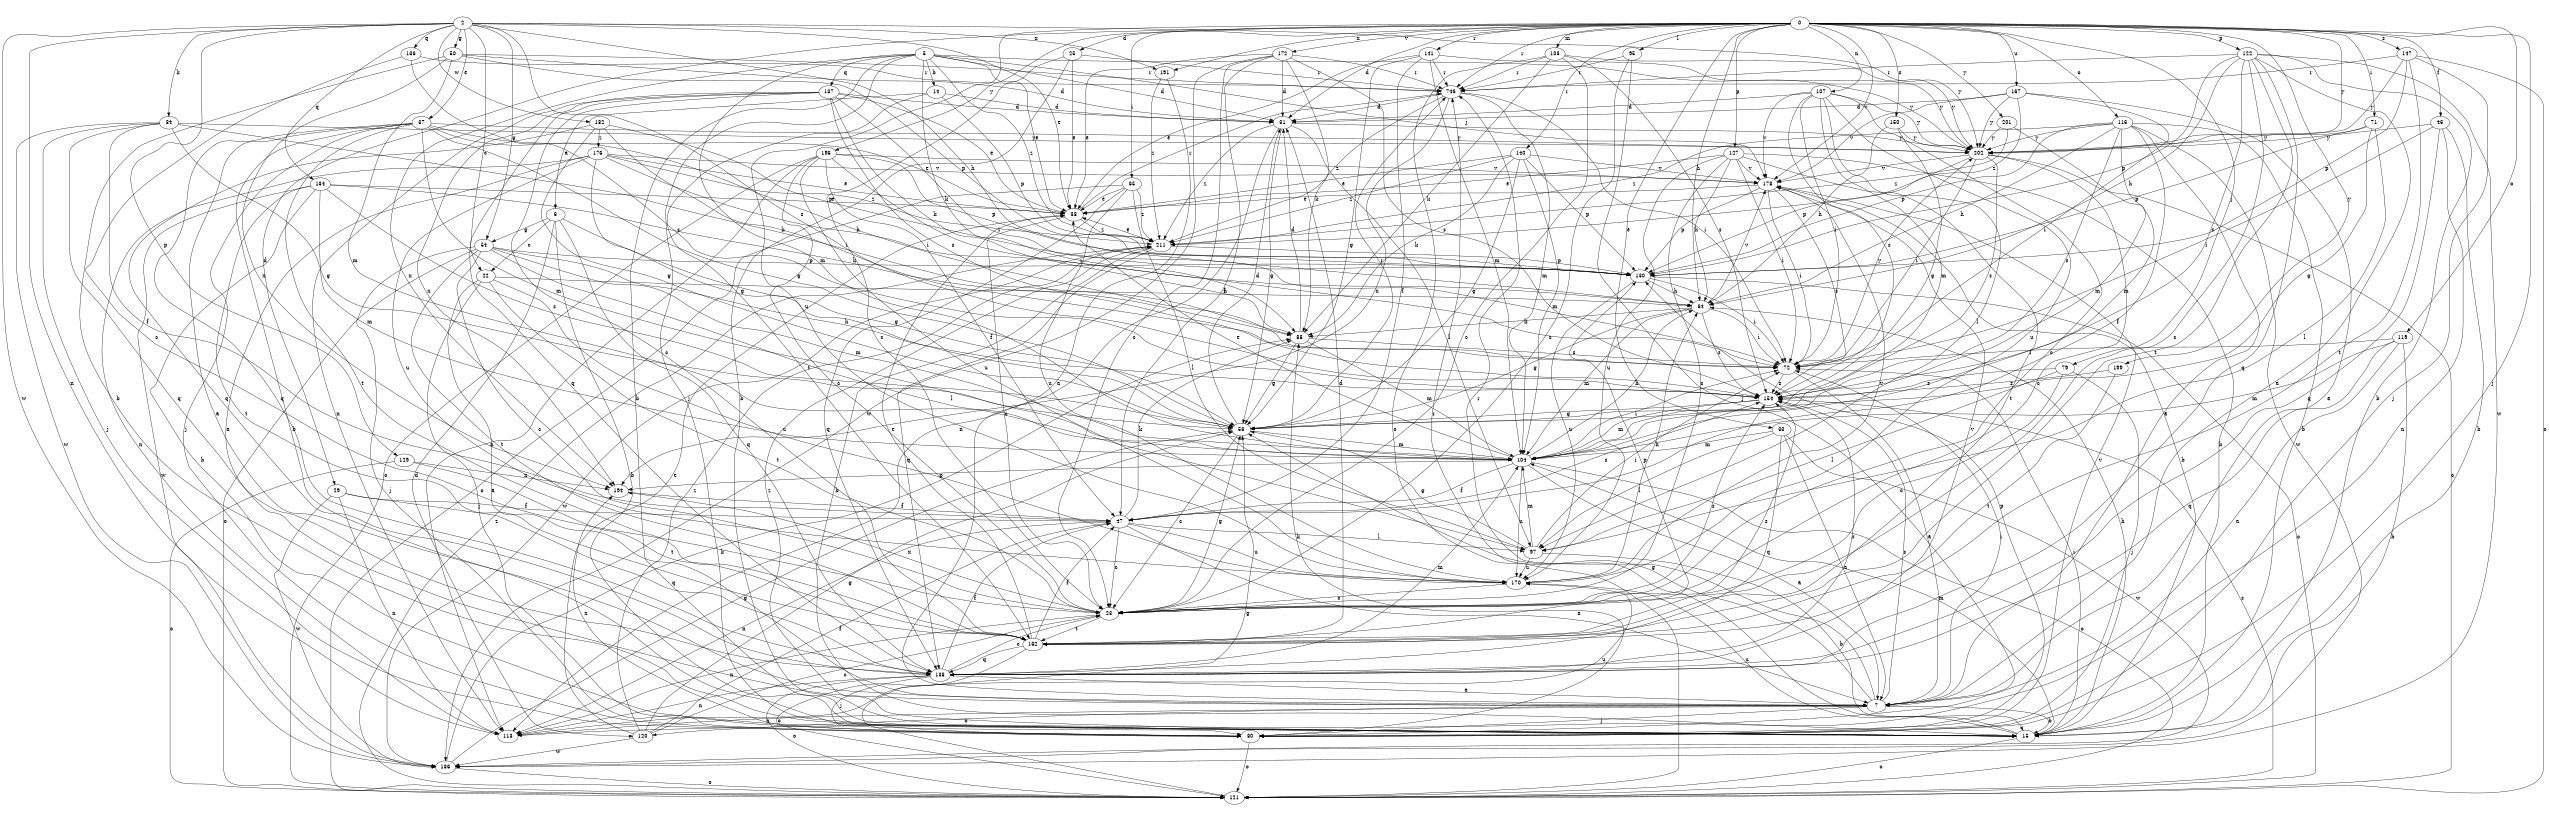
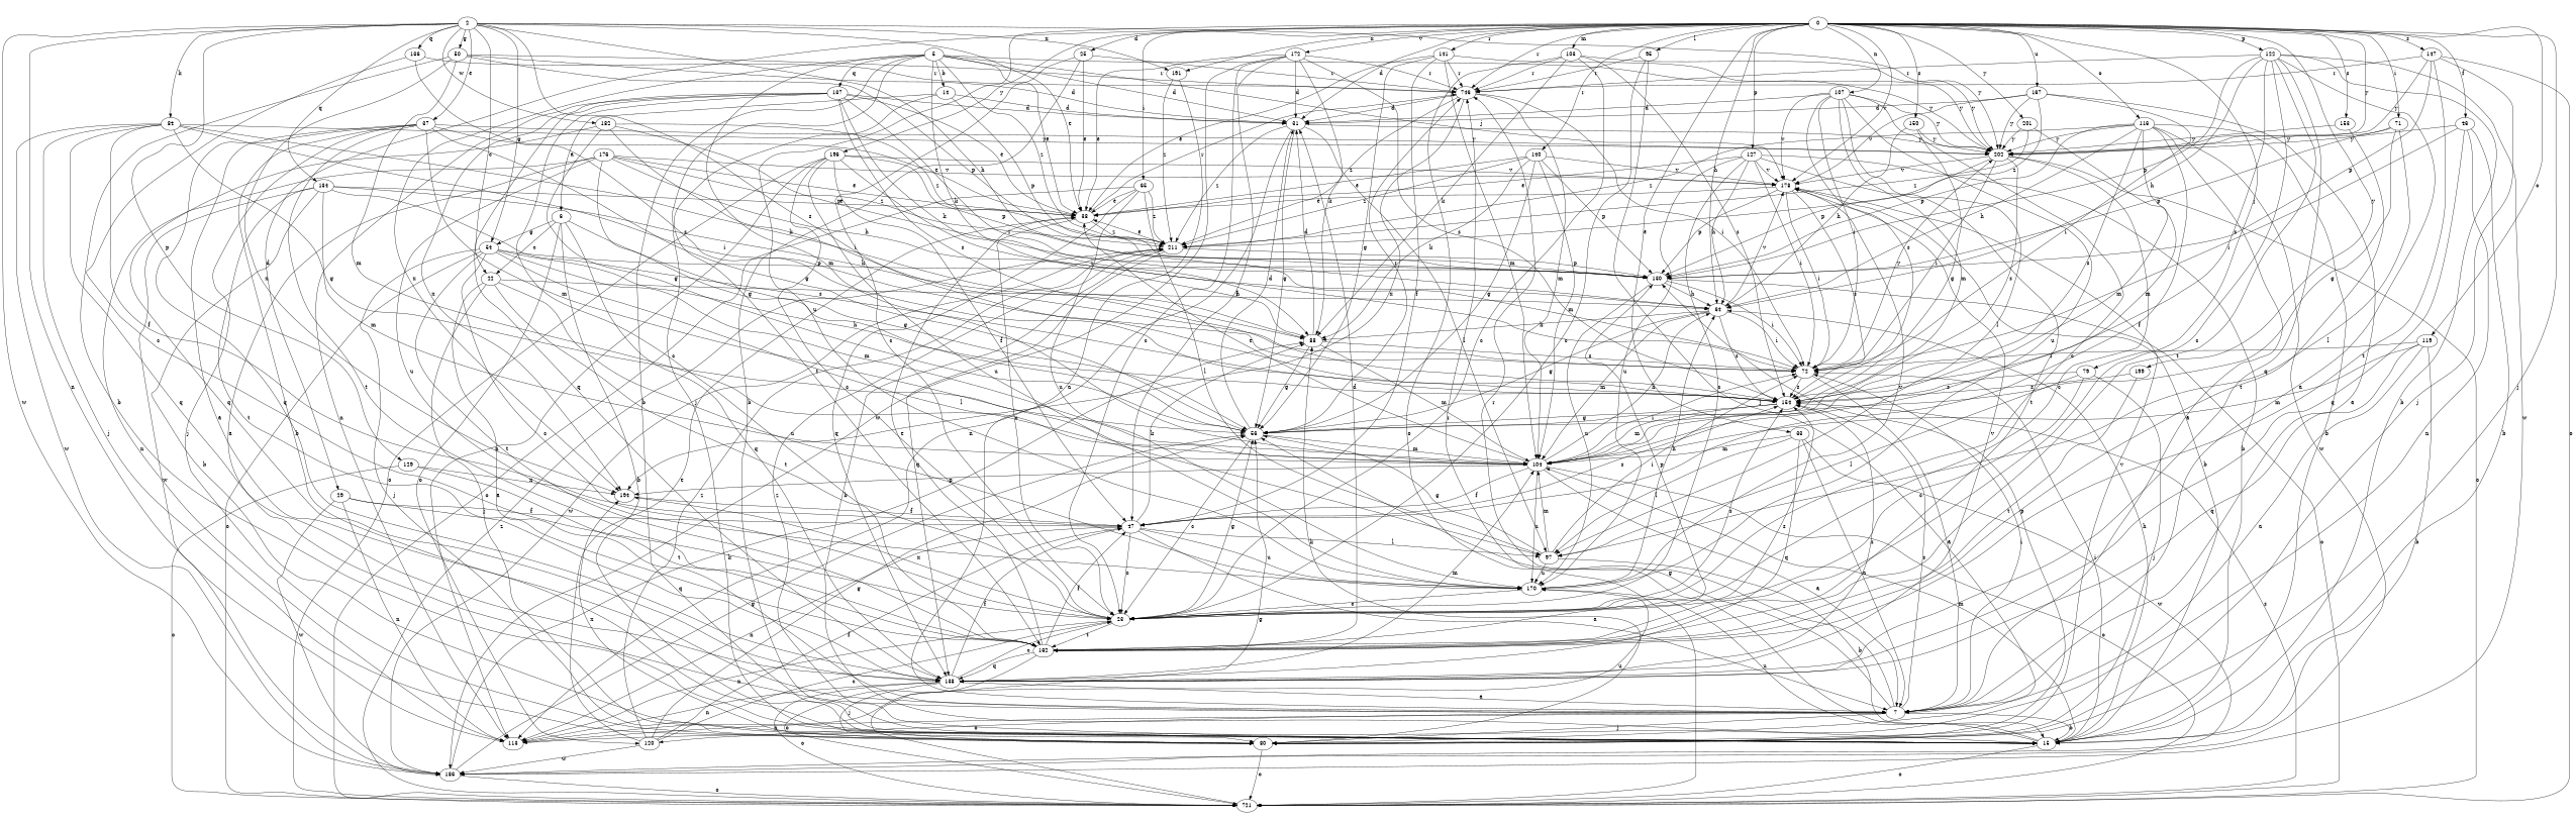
  strict digraph {
    0
    25
    29
    31
    33
    46
    64
    65
    71
    79
    80
    95
    103
    107
    116
    119
    122
    127
    140
    141
    n21 [label=746]
    147
    150
+   153
    167
    170
    172
    178
    191
    196
    199
    201
    202
    38
    15
    23
    113
    186
    138
    47
    211
    56
    97
    104
    7
    72
    154
    88
-   121
+   121 [label=721]
    130
    194
    162
    176
    2
    22
    n56 [label=37]
    50
    54
    84
    129
    134
    136
    182
    5
    14
    137
    6
    120
    0 -> 25 [label=d]
    0 -> 29 [label=d]
    0 -> 31 [label=d]
    0 -> 33 [label=e]
    0 -> 46 [label=f]
    0 -> 64 [label=h]
    0 -> 65 [label=i]
    0 -> 71 [label=i]
    0 -> 79 [label=j]
    0 -> 80 [label=j]
    0 -> 95 [label=l]
    0 -> 103 [label=m]
    0 -> 107 [label=n]
    0 -> 116 [label=o]
    0 -> 119 [label=o]
    0 -> 122 [label=p]
    0 -> 127 [label=p]
    0 -> 140 [label=r]
    0 -> 141 [label=r]
    0 -> n21 [label=r]
    0 -> 147 [label=s]
    0 -> 150 [label=s]
+   0 -> 153 [label=s]
    0 -> 167 [label=u]
    0 -> 170 [label=u]
    0 -> 172 [label=v]
    0 -> 178 [label=v]
    0 -> 191 [label=x]
    0 -> 196 [label=y]
    0 -> 199 [label=y]
    0 -> 201 [label=y]
    0 -> 202 [label=y]
    25 -> n21 [label=r]
    25 -> 38 [label=e]
    25 -> 15 [label=b]
    25 -> 23 [label=c]
    29 -> 113 [label=n]
    29 -> 186 [label=w]
    29 -> 138 [label=q]
    29 -> 47 [label=f]
    31 -> 202 [label=y]
    31 -> 113 [label=n]
    31 -> 211 [label=z]
    31 -> 56 [label=g]
    31 -> 97 [label=l]
    33 -> 186 [label=w]
    33 -> 138 [label=q]
    33 -> 97 [label=l]
    33 -> 104 [label=m]
    33 -> 7 [label=a]
    46 -> 202 [label=y]
    46 -> 15 [label=b]
    46 -> 113 [label=n]
    46 -> 138 [label=q]
    46 -> 72 [label=i]
    64 -> 178 [label=v]
    64 -> 56 [label=g]
    64 -> 104 [label=m]
    64 -> 72 [label=i]
    64 -> 154 [label=s]
    64 -> 88 [label=k]
    65 -> 170 [label=u]
    65 -> 38 [label=e]
    65 -> 138 [label=q]
    65 -> 211 [label=z]
    65 -> 97 [label=l]
    65 -> 121 [label=o]
    71 -> 202 [label=y]
    71 -> 56 [label=g]
    71 -> 97 [label=l]
    71 -> 130 [label=p]
    79 -> 80 [label=j]
    79 -> 23 [label=c]
    79 -> 97 [label=l]
    79 -> 154 [label=s]
    80 -> 178 [label=v]
    80 -> 88 [label=k]
    80 -> 121 [label=o]
    80 -> 130 [label=p]
    80 -> 194 [label=x]
    95 -> 80 [label=j]
    95 -> n21 [label=r]
    95 -> 23 [label=c]
    103 -> n21 [label=r]
    103 -> 202 [label=y]
    103 -> 23 [label=c]
    103 -> 154 [label=s]
    103 -> 88 [label=k]
    103 -> 121 [label=o]
    107 -> 31 [label=d]
    107 -> 170 [label=u]
    107 -> 178 [label=v]
    107 -> 202 [label=y]
    107 -> 23 [label=c]
    107 -> 97 [label=l]
    107 -> 104 [label=m]
    107 -> 72 [label=i]
    107 -> 154 [label=s]
    116 -> 64 [label=h]
    116 -> 202 [label=y]
    116 -> 15 [label=b]
    116 -> 186 [label=w]
    116 -> 47 [label=f]
    116 -> 211 [label=z]
    116 -> 104 [label=m]
    116 -> 7 [label=a]
    116 -> 154 [label=s]
    116 -> 130 [label=p]
    119 -> 15 [label=b]
    119 -> 138 [label=q]
    119 -> 104 [label=m]
    119 -> 7 [label=a]
    119 -> 72 [label=i]
    122 -> 64 [label=h]
    122 -> n21 [label=r]
    122 -> 15 [label=b]
    122 -> 23 [label=c]
    122 -> 186 [label=w]
    122 -> 138 [label=q]
    122 -> 7 [label=a]
    122 -> 154 [label=s]
    122 -> 130 [label=p]
    122 -> 162 [label=t]
    127 -> 64 [label=h]
    127 -> 170 [label=u]
    127 -> 178 [label=v]
    127 -> 38 [label=e]
    127 -> 15 [label=b]
    127 -> 23 [label=c]
    127 -> 72 [label=i]
    127 -> 162 [label=t]
    140 -> 178 [label=v]
    140 -> 38 [label=e]
    140 -> 211 [label=z]
    140 -> 56 [label=g]
    140 -> 104 [label=m]
    140 -> 88 [label=k]
    140 -> 130 [label=p]
    141 -> n21 [label=r]
    141 -> 202 [label=y]
    141 -> 38 [label=e]
    141 -> 47 [label=f]
    141 -> 56 [label=g]
    141 -> 104 [label=m]
    n21 -> 31 [label=d]
    n21 -> 211 [label=z]
    n21 -> 104 [label=m]
    n21 -> 72 [label=i]
    n21 -> 194 [label=x]
    147 -> 80 [label=j]
    147 -> n21 [label=r]
    147 -> 202 [label=y]
    147 -> 121 [label=o]
    147 -> 130 [label=p]
    147 -> 162 [label=t]
    150 -> 64 [label=h]
    150 -> 202 [label=y]
    150 -> 56 [label=g]
+   153 -> 202 [label=y]
+   153 -> 162 [label=t]
    167 -> 31 [label=d]
    167 -> 178 [label=v]
    167 -> 202 [label=y]
    167 -> 211 [label=z]
    167 -> 7 [label=a]
    167 -> 72 [label=i]
    170 -> 64 [label=h]
    170 -> 178 [label=v]
    170 -> 23 [label=c]
    172 -> 31 [label=d]
    172 -> n21 [label=r]
    172 -> 38 [label=e]
    172 -> 23 [label=c]
    172 -> 186 [label=w]
    172 -> 47 [label=f]
    172 -> 154 [label=s]
    172 -> 88 [label=k]
    178 -> 38 [label=e]
    178 -> 15 [label=b]
    178 -> 72 [label=i]
    178 -> 154 [label=s]
    178 -> 130 [label=p]
    191 -> 211 [label=z]
    191 -> 7 [label=a]
    196 -> 170 [label=u]
    196 -> 178 [label=v]
    196 -> 23 [label=c]
    196 -> 113 [label=n]
    196 -> 47 [label=f]
    196 -> 72 [label=i]
    196 -> 121 [label=o]
    196 -> 130 [label=p]
    199 -> 154 [label=s]
    199 -> 162 [label=t]
    201 -> 202 [label=y]
    201 -> 211 [label=z]
    201 -> 104 [label=m]
    202 -> 178 [label=v]
    202 -> 23 [label=c]
    202 -> 72 [label=i]
    202 -> 154 [label=s]
    202 -> 121 [label=o]
    202 -> 130 [label=p]
    38 -> n21 [label=r]
    38 -> 23 [label=c]
    38 -> 211 [label=z]
    15 -> 64 [label=h]
    15 -> n21 [label=r]
    15 -> 170 [label=u]
    15 -> 211 [label=z]
    15 -> 104 [label=m]
    15 -> 72 [label=i]
    15 -> 121 [label=o]
    23 -> 113 [label=n]
    23 -> 56 [label=g]
    23 -> 154 [label=s]
    23 -> 194 [label=x]
    23 -> 162 [label=t]
    113 -> 170 [label=u]
    186 -> 56 [label=g]
    186 -> 88 [label=k]
    186 -> 121 [label=o]
    138 -> 80 [label=j]
    138 -> 178 [label=v]
    138 -> 23 [label=c]
    138 -> 113 [label=n]
    138 -> 47 [label=f]
    138 -> 104 [label=m]
    138 -> 7 [label=a]
    138 -> 154 [label=s]
    138 -> 121 [label=o]
    47 -> 170 [label=u]
    47 -> 23 [label=c]
    47 -> 113 [label=n]
    47 -> 97 [label=l]
    47 -> 7 [label=a]
    47 -> 154 [label=s]
    47 -> 88 [label=k]
    211 -> 38 [label=e]
    211 -> 15 [label=b]
    211 -> 186 [label=w]
    211 -> 138 [label=q]
    211 -> 130 [label=p]
    56 -> 31 [label=d]
    56 -> n21 [label=r]
    56 -> 23 [label=c]
    56 -> 104 [label=m]
    97 -> 170 [label=u]
    97 -> 15 [label=b]
    97 -> 56 [label=g]
    97 -> 104 [label=m]
    97 -> 72 [label=i]
    104 -> 64 [label=h]
    104 -> 170 [label=u]
    104 -> 38 [label=e]
    104 -> 47 [label=f]
    104 -> 7 [label=a]
    104 -> 72 [label=i]
    104 -> 121 [label=o]
    104 -> 194 [label=p]
    7 -> 80 [label=j]
    7 -> n21 [label=r]
    7 -> 15 [label=b]
    7 -> 113 [label=n]
    7 -> 56 [label=g]
    7 -> 72 [label=i]
    7 -> 154 [label=s]
    7 -> 120 [label=o]
    72 -> 202 [label=y]
    72 -> 7 [label=a]
    72 -> 154 [label=s]
    154 -> 56 [label=g]
    154 -> 104 [label=m]
    88 -> 31 [label=d]
    88 -> 56 [label=g]
    88 -> 104 [label=m]
    88 -> 72 [label=s]
    121 -> 211 [label=z]
    121 -> 56 [label=g]
    121 -> 154 [label=s]
    130 -> 64 [label=h]
    130 -> 170 [label=u]
    130 -> 72 [label=i]
    130 -> 121 [label=o]
    194 -> 47 [label=f]
    162 -> 31 [label=d]
    162 -> 38 [label=e]
    162 -> 138 [label=q]
    162 -> 47 [label=f]
    162 -> 154 [label=s]
    162 -> 121 [label=o]
    162 -> 130 [label=p]
    176 -> 64 [label=h]
    176 -> 170 [label=u]
    176 -> 178 [label=v]
    176 -> 38 [label=e]
    176 -> 113 [label=n]
    176 -> 211 [label=z]
    176 -> 56 [label=g]
    176 -> 7 [label=a]
    2 -> 64 [label=h]
    2 -> 191 [label=x]
    2 -> 202 [label=y]
    2 -> 38 [label=e]
    2 -> 113 [label=n]
    2 -> 186 [label=w]
    2 -> 154 [label=s]
    2 -> 22 [label=c]
    2 -> n56 [label=e]
    2 -> 50 [label=g]
    2 -> 54 [label=g]
    2 -> 84 [label=k]
    2 -> 129 [label=p]
    2 -> 134 [label=q]
    2 -> 136 [label=q]
    2 -> 182 [label=w]
    22 -> 64 [label=h]
    22 -> 80 [label=j]
    22 -> 170 [label=u]
    22 -> 7 [label=a]
    22 -> 162 [label=t]
    n56 -> 80 [label=j]
    n56 -> 202 [label=y]
    n56 -> 38 [label=e]
    n56 -> 15 [label=b]
    n56 -> 138 [label=q]
    n56 -> 56 [label=g]
    n56 -> 104 [label=m]
    n56 -> 7 [label=a]
    n56 -> 162 [label=t]
    50 -> 31 [label=d]
    50 -> n21 [label=r]
    50 -> 15 [label=b]
    50 -> 104 [label=m]
    50 -> 130 [label=p]
    50 -> 194 [label=x]
    54 -> 80 [label=j]
    54 -> 23 [label=c]
    54 -> 97 [label=l]
    54 -> 104 [label=m]
    54 -> 154 [label=h]
    54 -> 121 [label=o]
    54 -> 130 [label=p]
    54 -> 162 [label=t]
    84 -> 80 [label=j]
    84 -> 202 [label=y]
    84 -> 186 [label=w]
    84 -> 138 [label=q]
    84 -> 47 [label=f]
    84 -> 56 [label=g]
-   n56 -> 72 [label=i]
+   84 -> 72 [label=i]
    84 -> 88 [label=k]
    129 -> 121 [label=o]
    129 -> 194 [label=x]
    129 -> 162 [label=t]
    134 -> 38 [label=e]
    134 -> 15 [label=b]
    134 -> 186 [label=w]
    134 -> 104 [label=m]
-   134 -> 56 [label=s]
+   134 -> 154 [label=s]
    134 -> 88 [label=k]
    134 -> 162 [label=t]
    136 -> n21 [label=r]
    136 -> 23 [label=c]
    136 -> 154 [label=s]
    182 -> 138 [label=q]
-   182 -> 176 [label=z]
+   182 -> 211 [label=z]
    182 -> 56 [label=g]
    182 -> 72 [label=i]
    182 -> 130 [label=p]
    5 -> 31 [label=d]
    5 -> 80 [label=j]
    5 -> 178 [label=j]
    5 -> 202 [label=y]
    5 -> 38 [label=e]
    5 -> 15 [label=b]
    5 -> 211 [label=z]
    5 -> 104 [label=m]
    5 -> 88 [label=k]
    5 -> 194 [label=x]
    5 -> 14 [label=b]
    5 -> 137 [label=q]
    14 -> 31 [label=d]
    14 -> 130 [label=p]
    14 -> 162 [label=t]
    14 -> 6 [label=a]
    137 -> 31 [label=d]
    137 -> 38 [label=e]
    137 -> 23 [label=c]
    137 -> 113 [label=n]
    137 -> 138 [label=q]
    137 -> 72 [label=i]
    137 -> 154 [label=s]
    137 -> 88 [label=k]
    137 -> 194 [label=x]
    6 -> 15 [label=b]
    6 -> 138 [label=q]
    6 -> 56 [label=g]
    6 -> 22 [label=c]
    6 -> 54 [label=g]
-   6 -> 120 [label=d]
+   6 -> 120 [label=o]
    120 -> 38 [label=e]
    120 -> 23 [label=c]
    120 -> 186 [label=w]
    120 -> 47 [label=f]
    120 -> 211 [label=z]
    120 -> 56 [label=g]
  }
